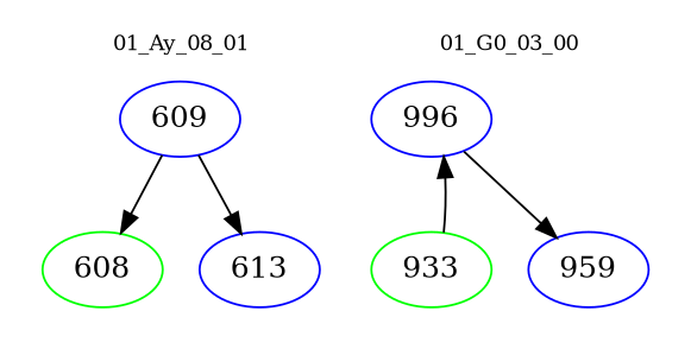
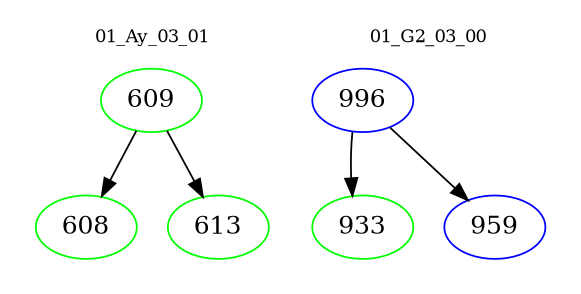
  digraph {
    node [color=blue]
    edge [color=black]
-   n1 [label=609]
+   n1 [color=green label=609]
    n2 [color=green label=608]
-   n3 [label=613]
+   n3 [color=green label=613]
    n4 [label=996]
    n5 [color=green label=933]
    n6 [label=959]
    subgraph cluster_1 {
      color=white
      fontsize=10
-     label="01_Ay_08_01"
+     label="01_Ay_03_01"
      n1
      n2
      n3
    }
    subgraph cluster_2 {
      color=white
      fontsize=10
-     label="01_G0_03_00"
+     label="01_G2_03_00"
      n4
      n5
      n6
    }
    n1 -> n2
    n1 -> n3
-   n5 -> n4
+   n4 -> n5
    n4 -> n6
  }
